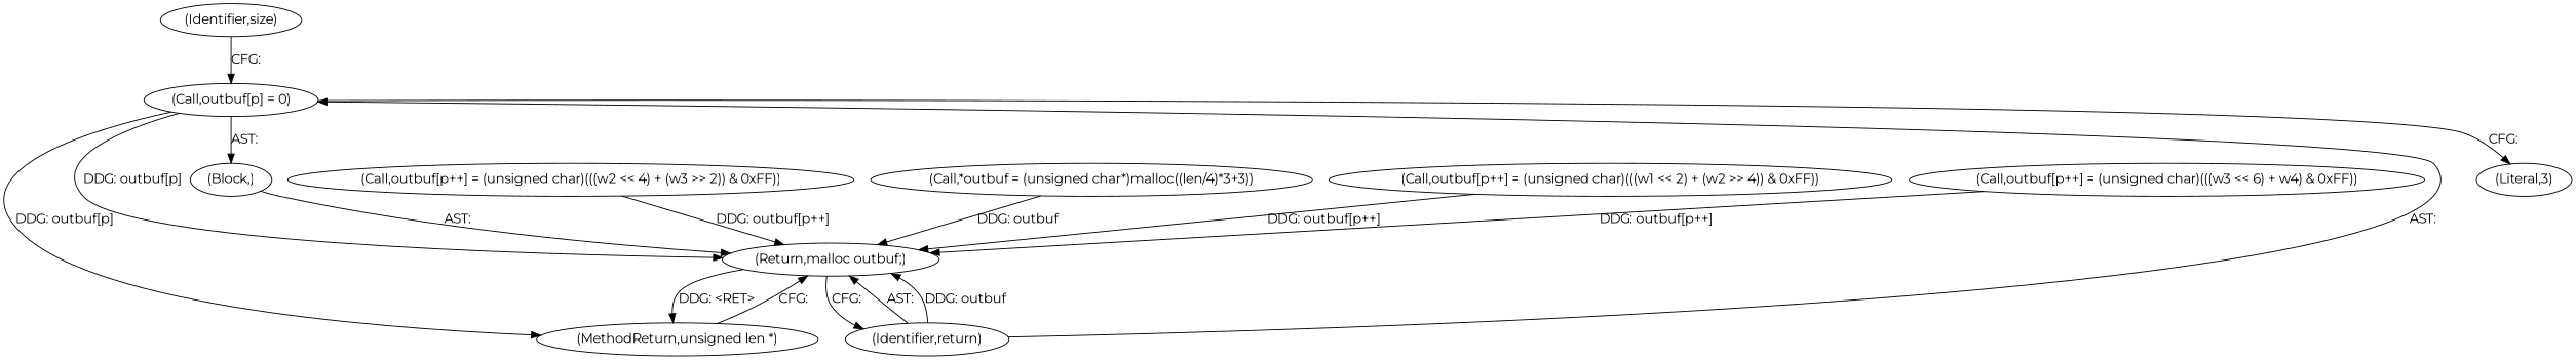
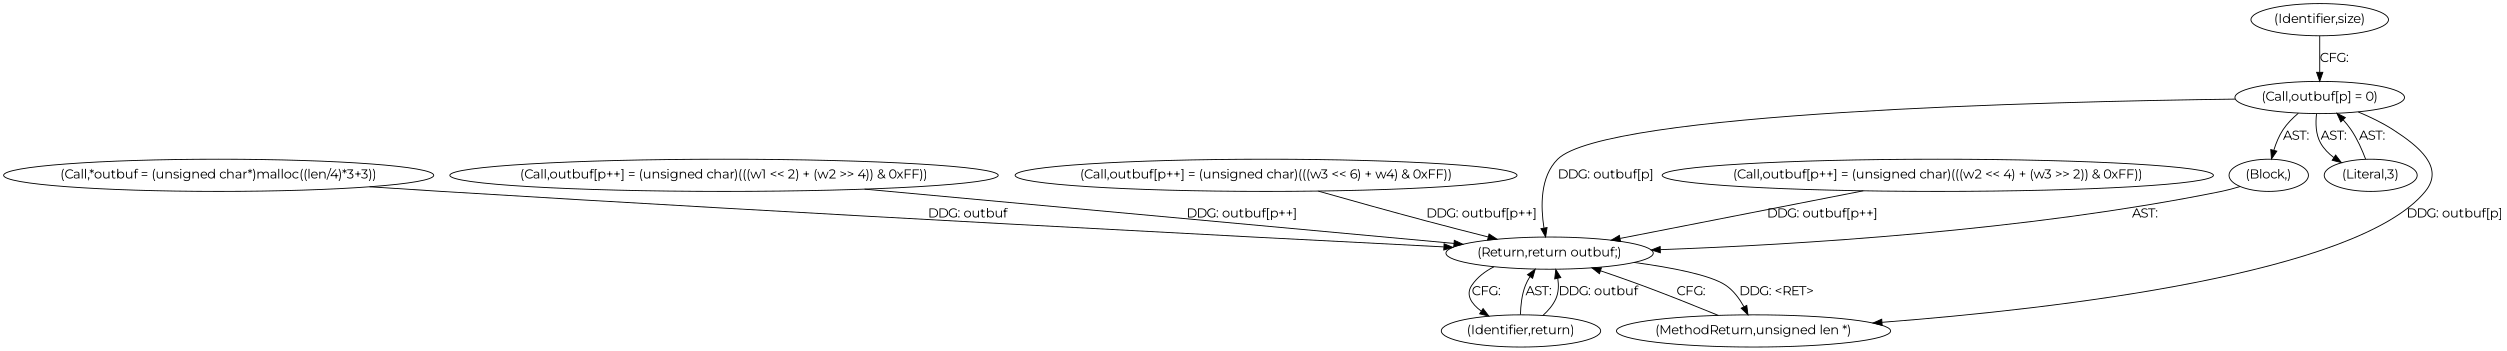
  digraph {
    fontname=Montserrat
    node [fontname=Montserrat]
    edge [fontname=Montserrat]
    n1 [label="(Call,outbuf[p] = 0)"]
-   n2 [label="(Return,malloc outbuf;)"]
+   n2 [label="(Return,return outbuf;)"]
    n3 [label="(MethodReturn,unsigned len *)"]
    n4 [label="(Literal,3)"]
    n5 [label="(Block,)"]
    n6 [label="(Identifier,return)"]
    n7 [label="(Identifier,size)"]
    n8 [label="(Call,outbuf[p++] = (unsigned char)(((w2 << 4) + (w3 >> 2)) & 0xFF))"]
    n9 [label="(Call,*outbuf = (unsigned char*)malloc((len/4)*3+3))"]
    n10 [label="(Call,outbuf[p++] = (unsigned char)(((w1 << 2) + (w2 >> 4)) & 0xFF))"]
    n11 [label="(Call,outbuf[p++] = (unsigned char)(((w3 << 6) + w4) & 0xFF))"]
    n1 -> n2 [label="DDG: outbuf[p]"]
    n1 -> n3 [label="DDG: outbuf[p]"]
-   n1 -> n4 [label="CFG: "]
+   n1 -> n4 [label="AST: "]
    n1 -> n5 [label="AST: "]
    n2 -> n3 [label="DDG: <RET>"]
    n2 -> n6 [label="CFG: "]
    n3 -> n2 [label="CFG: "]
-   n6 -> n1 [label="AST: "]
+   n4 -> n1 [label="AST: "]
    n5 -> n2 [label="AST: "]
    n6 -> n2 [label="AST: "]
    n6 -> n2 [label="DDG: outbuf"]
    n7 -> n1 [label="CFG: "]
    n8 -> n2 [label="DDG: outbuf[p++]"]
    n9 -> n2 [label="DDG: outbuf"]
    n10 -> n2 [label="DDG: outbuf[p++]"]
    n11 -> n2 [label="DDG: outbuf[p++]"]
  }
